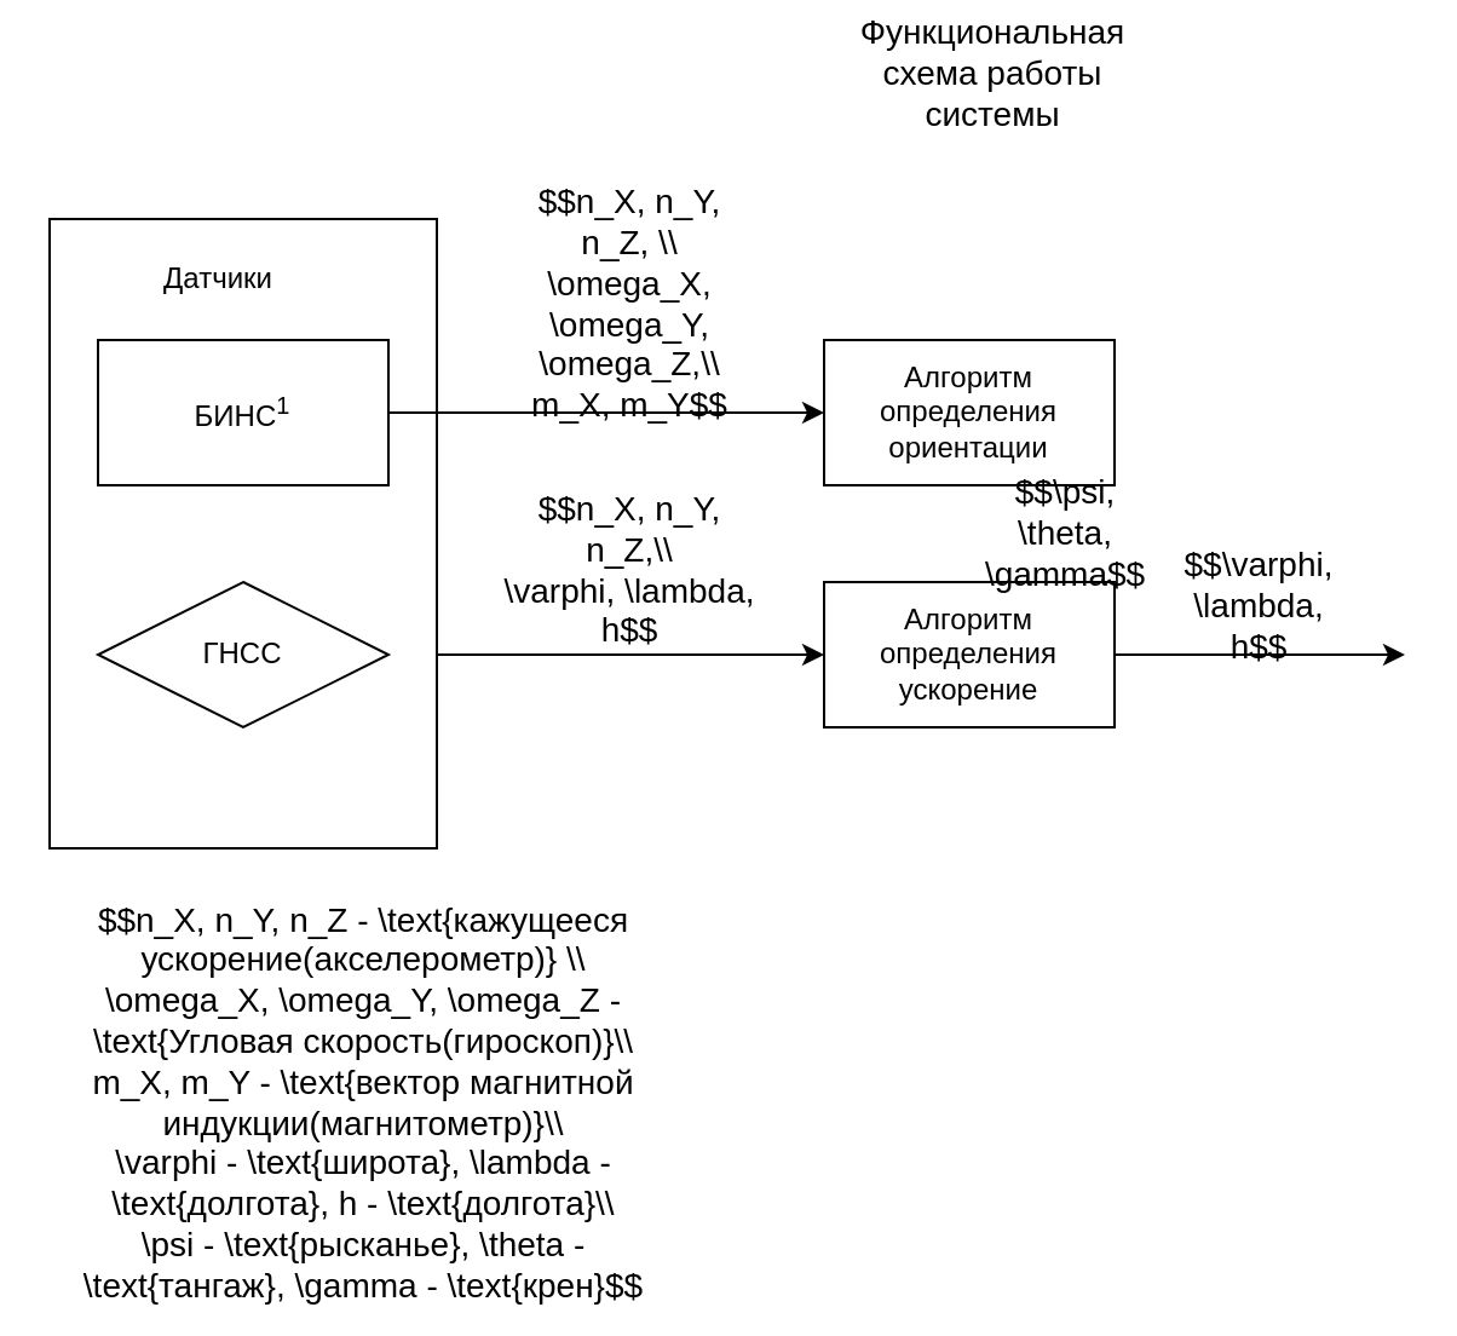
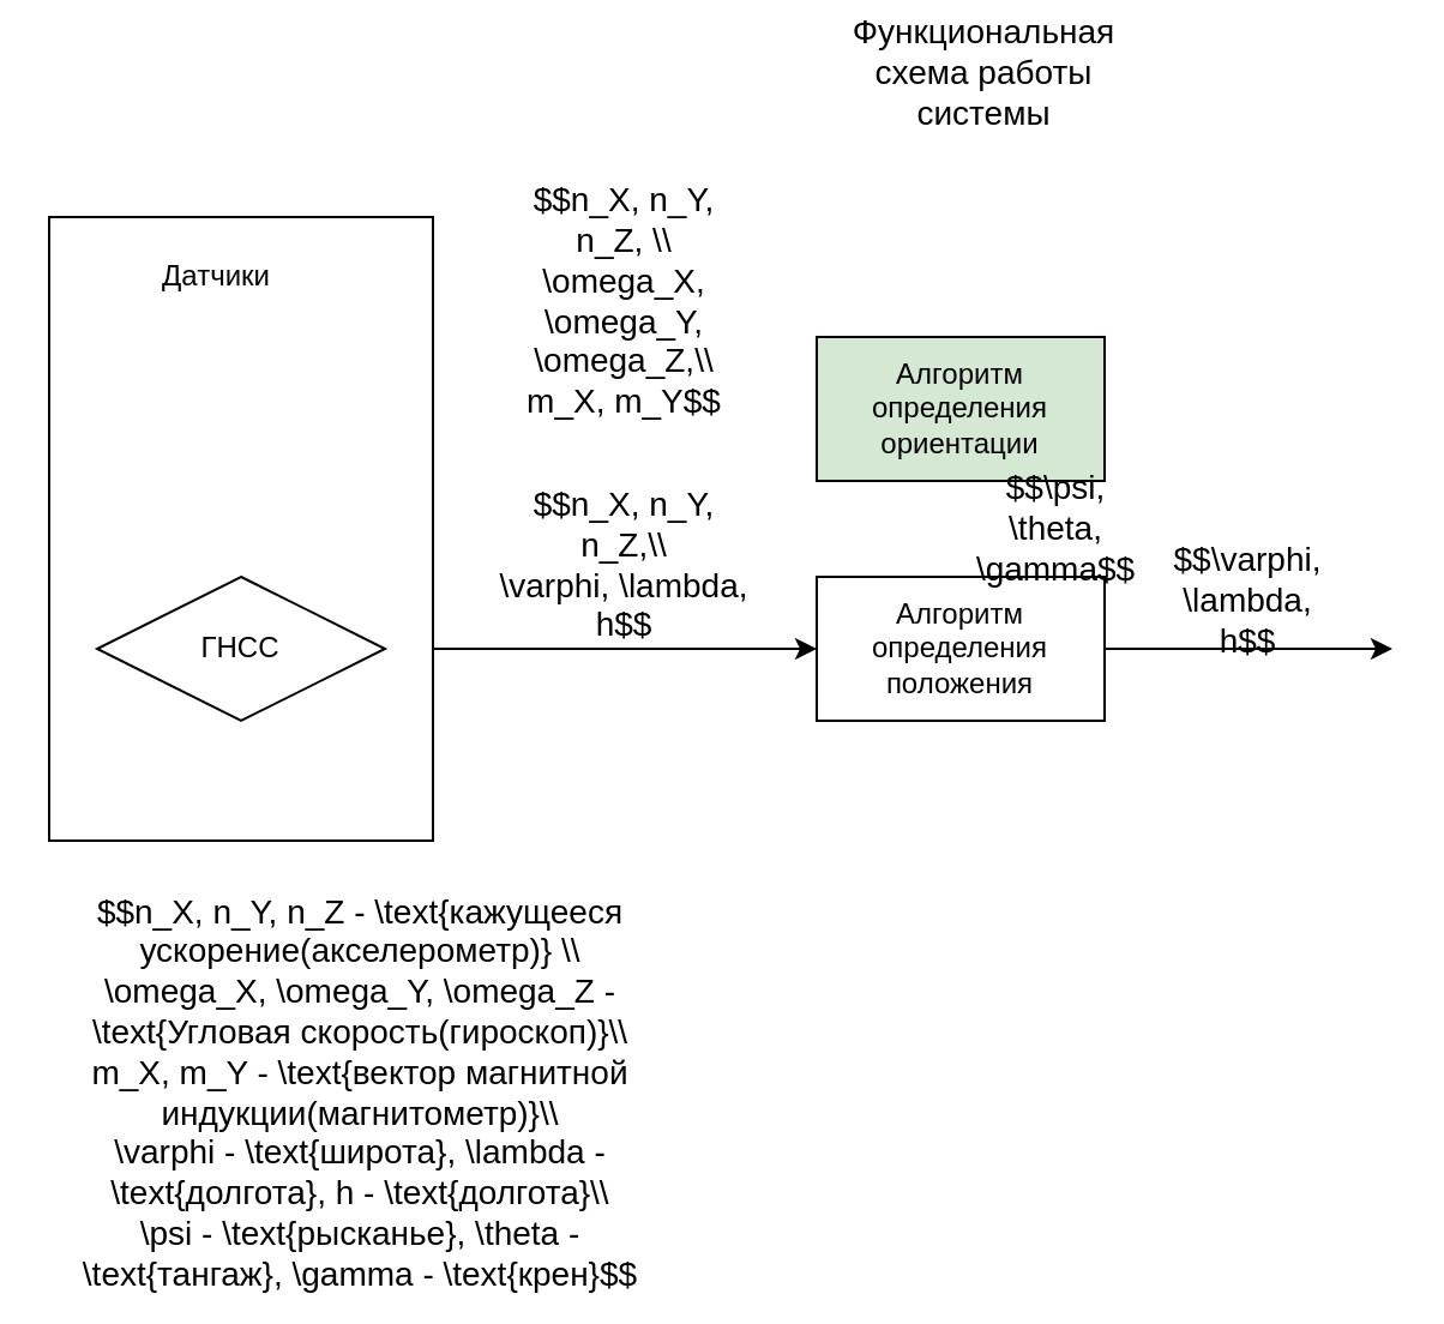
  <mxCell id="0" />
  <mxCell id="1" parent="0" />
  <mxCell id="2" value="" style="rounded=0;whiteSpace=wrap;html=1;fillColor=none;" parent="1" vertex="1"><mxGeometry x="20" y="90" width="160" height="260" as="geometry" /></mxCell>
- <mxCell id="3" value="Алгоритм определения ориентации" style="rounded=0;whiteSpace=wrap;html=1;" parent="1" vertex="1"><mxGeometry x="340" y="140" width="120" height="60" as="geometry" /></mxCell>
- <mxCell id="4" value="Алгоритм определения ускорение" style="rounded=0;whiteSpace=wrap;html=1;" parent="1" vertex="1"><mxGeometry x="340" y="240" width="120" height="60" as="geometry" /></mxCell>
- <mxCell id="5" value="БИНС&lt;sup&gt;1&lt;/sup&gt;" style="rounded=0;whiteSpace=wrap;html=1;" parent="1" vertex="1"><mxGeometry x="40" y="140" width="120" height="60" as="geometry" /></mxCell>
+ <mxCell id="3" value="Алгоритм определения ориентации" style="rounded=0;whiteSpace=wrap;html=1;fillColor=#d5e8d4;" parent="1" vertex="1"><mxGeometry x="340" y="140" width="120" height="60" as="geometry" /></mxCell>
+ <mxCell id="4" value="Алгоритм определения положения" style="rounded=0;whiteSpace=wrap;html=1;" parent="1" vertex="1"><mxGeometry x="340" y="240" width="120" height="60" as="geometry" /></mxCell>
  <mxCell id="6" value="ГНСС" style="rhombus;whiteSpace=wrap;html=1;" parent="1" vertex="1"><mxGeometry x="40" y="240" width="120" height="60" as="geometry" /></mxCell>
  <mxCell id="7" value="Датчики" style="text;html=1;strokeColor=none;fillColor=none;align=center;verticalAlign=middle;whiteSpace=wrap;rounded=0;" parent="1" vertex="1"><mxGeometry x="70" y="105" width="40" height="20" as="geometry" /></mxCell>
  <mxCell id="8" value="Функциональная схема работы системы&lt;br style=&quot;font-size: 14px;&quot;&gt;" style="text;html=1;strokeColor=none;fillColor=none;align=center;verticalAlign=middle;whiteSpace=wrap;rounded=0;fontSize=14;" parent="1" vertex="1"><mxGeometry x="350" y="20" width="120" height="20" as="geometry" /></mxCell>
- <mxCell id="9" value="" style="endArrow=classic;html=1;fontSize=14;exitX=1;exitY=0.5;exitDx=0;exitDy=0;entryX=0;entryY=0.5;entryDx=0;entryDy=0;" parent="1" source="5" target="3" edge="1"><mxGeometry width="50" height="50" relative="1" as="geometry"><mxPoint x="360" y="240" as="sourcePoint" /><mxPoint x="410" y="190" as="targetPoint" /></mxGeometry></mxCell>
  <mxCell id="10" value="" style="endArrow=classic;html=1;fontSize=14;entryX=0;entryY=0.5;entryDx=0;entryDy=0;" parent="1" target="4" edge="1"><mxGeometry width="50" height="50" relative="1" as="geometry"><mxPoint x="180" y="270" as="sourcePoint" /><mxPoint x="410" y="190" as="targetPoint" /></mxGeometry></mxCell>
  <mxCell id="11" value="$$n_X, n_Y, n_Z, \\&lt;br&gt;\omega_X, \omega_Y, \omega_Z,\\&lt;br&gt;m_X, m_Y$$" style="text;html=1;strokeColor=none;fillColor=none;align=center;verticalAlign=middle;whiteSpace=wrap;rounded=0;fontSize=14;" parent="1" vertex="1"><mxGeometry x="210" y="90" width="100" height="70" as="geometry" /></mxCell>
  <mxCell id="12" value="$$n_X, n_Y, n_Z,\\&lt;br&gt;\varphi, \lambda, h$$" style="text;html=1;strokeColor=none;fillColor=none;align=center;verticalAlign=middle;whiteSpace=wrap;rounded=0;fontSize=14;" parent="1" vertex="1"><mxGeometry x="205" y="210" width="110" height="50" as="geometry" /></mxCell>
  <mxCell id="13" value="$$n_X, n_Y, n_Z - \text{кажущееся ускорение(акселерометр)} \\&lt;br&gt;\omega_X, \omega_Y, \omega_Z - \text{Угловая скорость(гироскоп)}\\&lt;br&gt;m_X, m_Y - \text{вектор магнитной индукции(магнитометр)}\\&lt;br&gt;\varphi - \text{широта}, \lambda - \text{долгота}, h - \text{долгота}\\&lt;br&gt;\psi - \text{рысканье}, \theta - \text{тангаж}, \gamma - \text{крен}$$" style="text;html=1;strokeColor=none;fillColor=none;align=center;verticalAlign=middle;whiteSpace=wrap;rounded=0;fontSize=14;" parent="1" vertex="1"><mxGeometry x="20" y="380" width="260" height="150" as="geometry" /></mxCell>
  <mxCell id="14" value="$$\psi, \theta, \gamma$$" style="text;html=1;strokeColor=none;fillColor=none;align=center;verticalAlign=middle;whiteSpace=wrap;rounded=0;fontSize=14;" parent="1" vertex="1"><mxGeometry x="410" y="205" width="60" height="30" as="geometry" /></mxCell>
  <mxCell id="15" value="" style="endArrow=classic;html=1;fontSize=14;exitX=1;exitY=0.5;exitDx=0;exitDy=0;" parent="1" source="4" edge="1"><mxGeometry width="50" height="50" relative="1" as="geometry"><mxPoint x="350" y="320" as="sourcePoint" /><mxPoint x="580" y="270" as="targetPoint" /></mxGeometry></mxCell>
  <mxCell id="16" value="$$\varphi, \lambda, h$$" style="text;html=1;strokeColor=none;fillColor=none;align=center;verticalAlign=middle;whiteSpace=wrap;rounded=0;fontSize=14;" parent="1" vertex="1"><mxGeometry x="500" y="240" width="40" height="20" as="geometry" /></mxCell>
